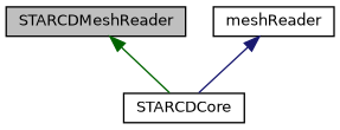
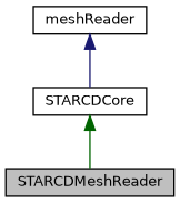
  digraph {
    node [color=black fontname=Helvetica fontsize=10 shape=record]
    edge [dir=back fontname=Helvetica fontsize=10 labelfontname=Helvetica labelfontsize=10 style=solid]
    n1 [fillcolor=grey75 fontcolor=black height=0.2 label=STARCDMeshReader style=filled width=0.4]
    n2 [height=0.2 label=meshReader width=0.4]
    n3 [height=0.2 label=STARCDCore width=0.4]
    n2 -> n3 [color=midnightblue]
-   n1 -> n3 [color=darkgreen]
+   n3 -> n1 [color=darkgreen]
  }
